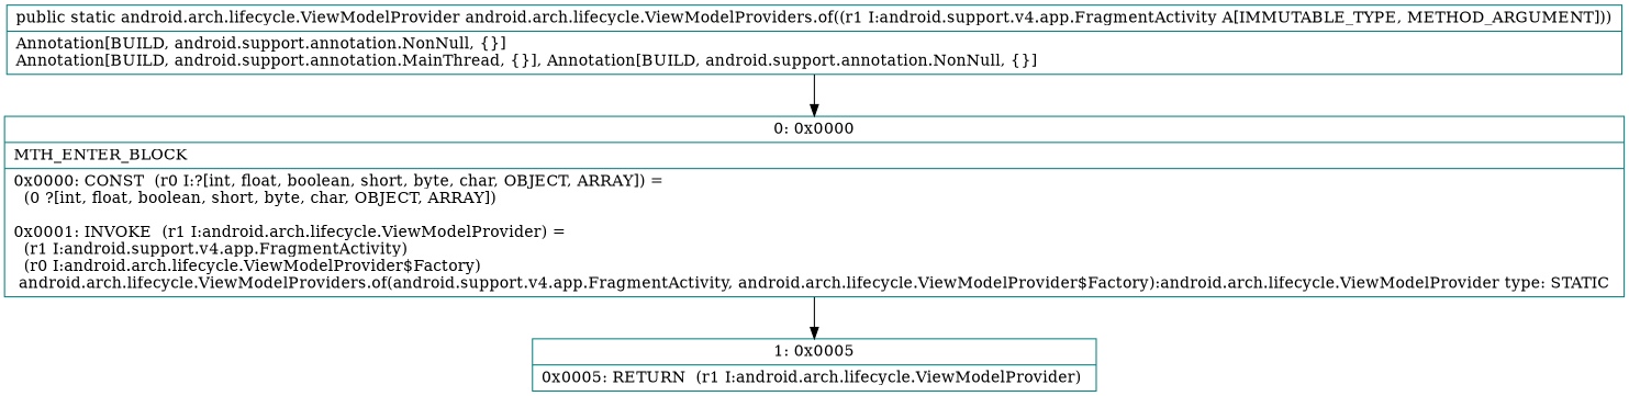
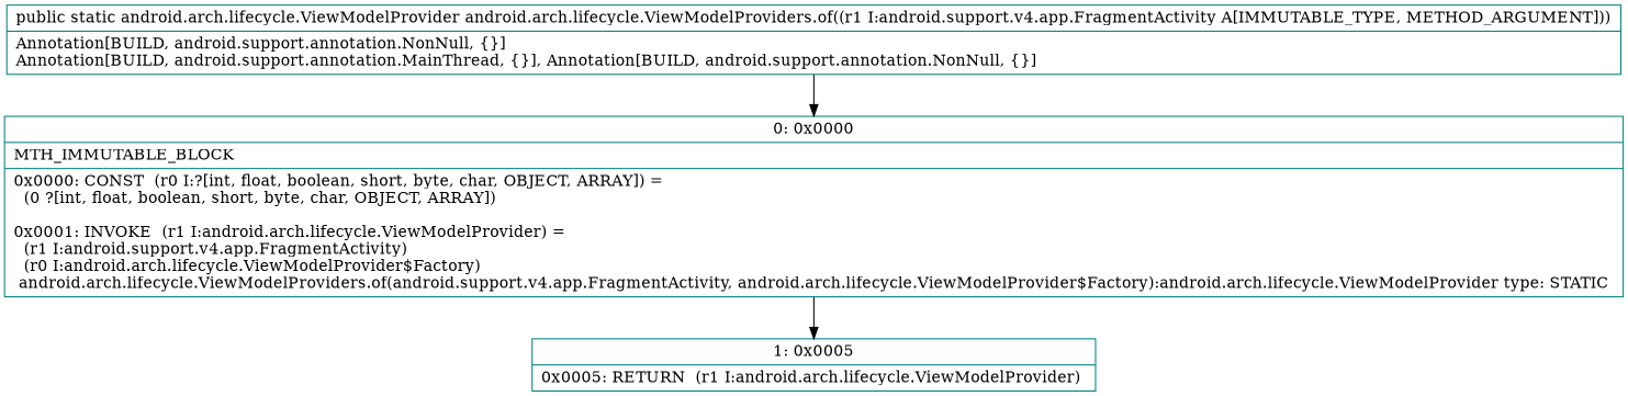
  digraph {
    node [shape=record color=teal]
-   n1 [label="{0\:\ 0x0000|MTH_ENTER_BLOCK\l|0x0000: CONST  (r0 I:?[int, float, boolean, short, byte, char, OBJECT, ARRAY]) = \l  (0 ?[int, float, boolean, short, byte, char, OBJECT, ARRAY])\l \l0x0001: INVOKE  (r1 I:android.arch.lifecycle.ViewModelProvider) = \l  (r1 I:android.support.v4.app.FragmentActivity)\l  (r0 I:android.arch.lifecycle.ViewModelProvider$Factory)\l android.arch.lifecycle.ViewModelProviders.of(android.support.v4.app.FragmentActivity, android.arch.lifecycle.ViewModelProvider$Factory):android.arch.lifecycle.ViewModelProvider type: STATIC \l}"]
+   n1 [label="{0\:\ 0x0000|MTH_IMMUTABLE_BLOCK\l|0x0000: CONST  (r0 I:?[int, float, boolean, short, byte, char, OBJECT, ARRAY]) = \l  (0 ?[int, float, boolean, short, byte, char, OBJECT, ARRAY])\l \l0x0001: INVOKE  (r1 I:android.arch.lifecycle.ViewModelProvider) = \l  (r1 I:android.support.v4.app.FragmentActivity)\l  (r0 I:android.arch.lifecycle.ViewModelProvider$Factory)\l android.arch.lifecycle.ViewModelProviders.of(android.support.v4.app.FragmentActivity, android.arch.lifecycle.ViewModelProvider$Factory):android.arch.lifecycle.ViewModelProvider type: STATIC \l}"]
    n2 [label="{1\:\ 0x0005|0x0005: RETURN  (r1 I:android.arch.lifecycle.ViewModelProvider) \l}"]
    n3 [label="{public static android.arch.lifecycle.ViewModelProvider android.arch.lifecycle.ViewModelProviders.of((r1 I:android.support.v4.app.FragmentActivity A[IMMUTABLE_TYPE, METHOD_ARGUMENT]))  | Annotation[BUILD, android.support.annotation.NonNull, \{\}]\lAnnotation[BUILD, android.support.annotation.MainThread, \{\}], Annotation[BUILD, android.support.annotation.NonNull, \{\}]\l}"]
    n1 -> n2
    n3 -> n1
  }
